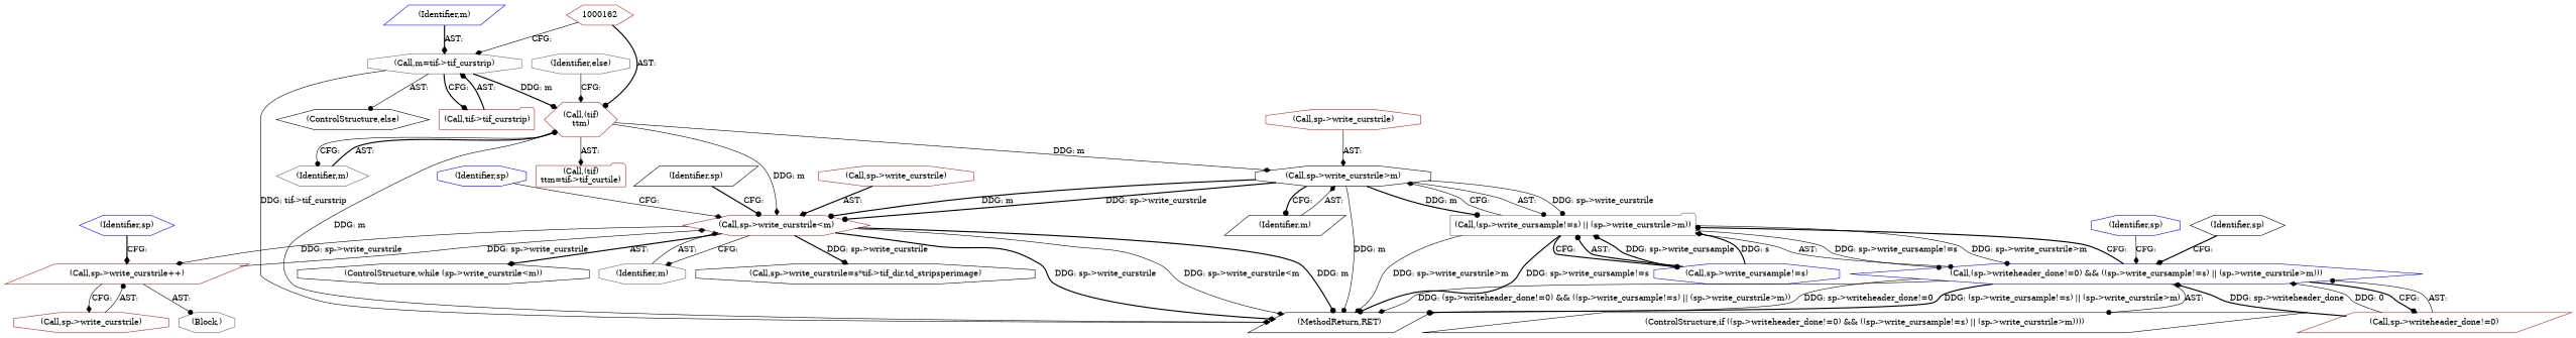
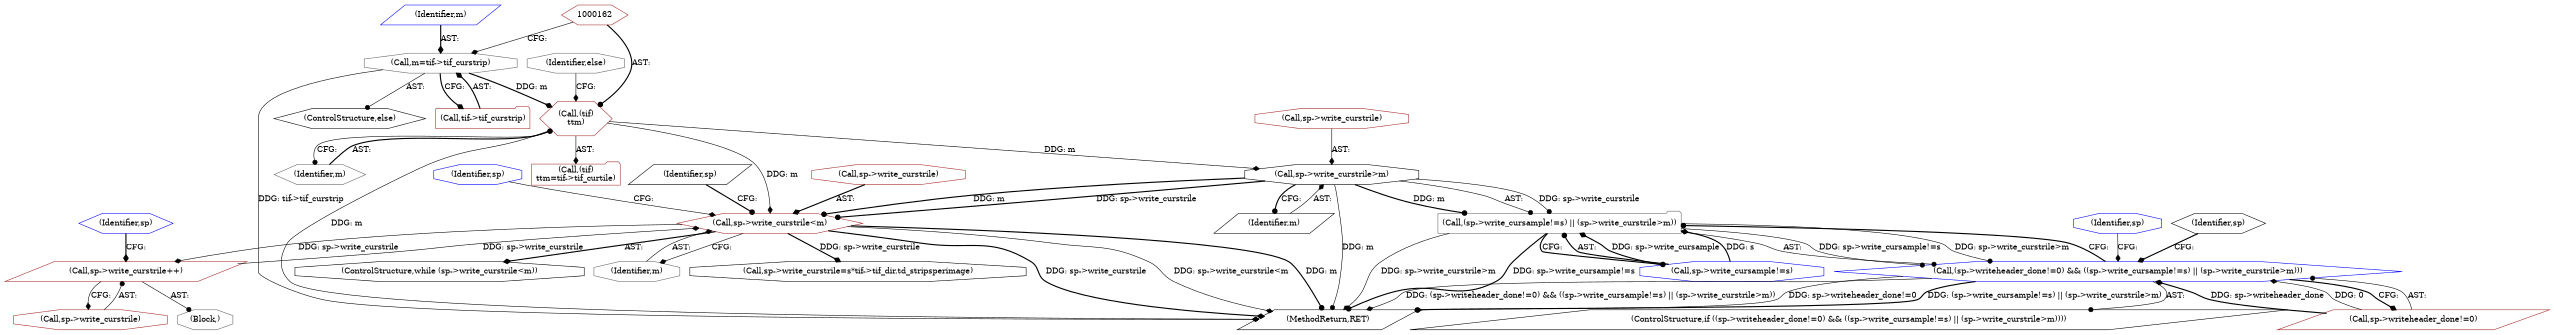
  digraph {
    node [color=brown shape=octagon]
    edge [arrowhead=diamond style=solid]
    n1 [color=black label="(Call,sp->write_curstrile>m)"]
    n2 [color=gray40 label="(Call,(sp->write_cursample!=s) || (sp->write_curstrile>m))" shape=folder]
    n3 [label="(Call,sp->write_curstrile<m)" shape=hexagon]
    n4 [color=black label="(Identifier,m)" shape=parallelogram]
    n5 [color=black label="(MethodReturn,RET)" shape=parallelogram]
    n6 [color=blue label="(Call,(sp->writeheader_done!=0) && ((sp->write_cursample!=s) || (sp->write_curstrile>m)))" shape=hexagon]
    n7 [color=blue label="(Call,sp->write_cursample!=s)"]
    n8 [label="(Call,sp->write_curstrile++)" shape=parallelogram]
    n9 [color=gray40 label="(Identifier,m)"]
    n10 [color=black label="(ControlStructure,while (sp->write_curstrile<m))"]
    n11 [color=black label="(Call,sp->write_curstrile=s*tif->tif_dir.td_stripsperimage)"]
    n12 [label="(Call,(tif)\n\t\tm)" shape=hexagon]
    n13 [color=gray40 label="(Identifier,m)" shape=hexagon]
    n14 [label="(Call,(tif)\n\t\tm=tif->tif_curtile)" shape=folder]
    n15 [color=gray40 label="(Call,m=tif->tif_curstrip)"]
    n16 [color=black label="(ControlStructure,else)" shape=hexagon]
    n17 [label="(Call,tif->tif_curstrip)" shape=folder]
    n18 [color=black label="(ControlStructure,if ((sp->writeheader_done!=0) && ((sp->write_cursample!=s) || (sp->write_curstrile>m))))" shape=parallelogram]
    n19 [label="(Call,sp->writeheader_done!=0)" shape=parallelogram]
    n20 [color=gray40 label="(Block,)"]
    n21 [label="(Call,sp->write_curstrile)"]
    n22 [color=blue label="(Identifier,sp)"]
    n23 [color=blue label="(Identifier,sp)" shape=hexagon]
    n24 [color=black label="(Identifier,sp)" shape=hexagon]
    n25 [color=blue label="(Identifier,sp)"]
    n26 [label="(Call,sp->write_curstrile)"]
    n27 [color=black label="(Identifier,sp)" shape=parallelogram]
    n28 [color=blue label="(Identifier,m)" shape=parallelogram]
    n29 [label="(Call,sp->write_curstrile)"]
    n30 [color=gray40 label="(Identifier,else)"]
    1000162 [shape=hexagon]
    n1 -> n2 [arrowhead=dot label="AST: "]
    n1 -> n2 [arrowhead=dot label="DDG: sp->write_curstrile"]
    n1 -> n2 [arrowhead=dot label="DDG: m" style=bold]
    n1 -> n3 [arrowhead=dot label="DDG: sp->write_curstrile" style=bold]
    n1 -> n3 [arrowhead=dot label="DDG: m" style=bold]
    n1 -> n4 [arrowhead=dot label="CFG: " style=bold]
    n1 -> n5 [arrowhead=dot label="DDG: m"]
-   n2 -> n1 [label="CFG: "]
    n2 -> n5 [label="DDG: sp->write_curstrile>m"]
    n2 -> n5 [arrowhead=dot label="DDG: sp->write_cursample!=s" style=bold]
    n2 -> n6 [arrowhead=dot label="AST: "]
    n2 -> n6 [arrowhead=dot label="DDG: sp->write_cursample!=s"]
    n2 -> n6 [arrowhead=dot label="DDG: sp->write_curstrile>m"]
    n2 -> n7 [arrowhead=dot label="CFG: " style=bold]
    n3 -> n5 [label="DDG: sp->write_curstrile<m"]
    n3 -> n5 [arrowhead=dot label="DDG: m" style=bold]
    n3 -> n5 [label="DDG: sp->write_curstrile" style=bold]
    n3 -> n8 [label="DDG: sp->write_curstrile"]
    n3 -> n9 [label="CFG: "]
    n3 -> n10 [label="AST: " style=bold]
    n3 -> n11 [label="DDG: sp->write_curstrile" style=bold]
    n4 -> n1 [label="AST: "]
    n6 -> n2 [arrowhead=dot label="CFG: " style=bold]
    n6 -> n5 [label="DDG: (sp->writeheader_done!=0) && ((sp->write_cursample!=s) || (sp->write_curstrile>m))"]
    n6 -> n5 [label="DDG: sp->writeheader_done!=0"]
    n6 -> n5 [arrowhead=dot label="DDG: (sp->write_cursample!=s) || (sp->write_curstrile>m)" style=bold]
    n6 -> n18 [arrowhead=dot label="AST: "]
    n6 -> n19 [label="CFG: " style=bold]
    n7 -> n2 [arrowhead=dot label="AST: " style=bold]
    n7 -> n2 [label="DDG: sp->write_cursample" style=bold]
    n7 -> n2 [label="DDG: s" style=bold]
    n8 -> n3 [label="DDG: sp->write_curstrile"]
    n8 -> n20 [arrowhead=dot label="AST: "]
    n8 -> n21 [label="CFG: "]
    n9 -> n3 [label="AST: "]
    n12 -> n1 [label="DDG: m"]
    n12 -> n3 [label="DDG: m"]
    n12 -> n5 [label="DDG: m"]
    n12 -> n13 [arrowhead=dot label="CFG: "]
    n12 -> n14 [label="AST: "]
    n13 -> n12 [arrowhead=dot label="AST: " style=bold]
    n15 -> n5 [label="DDG: tif->tif_curstrip"]
    n15 -> n12 [label="DDG: m" style=bold]
    n15 -> n16 [arrowhead=dot label="AST: "]
    n15 -> n17 [label="CFG: " style=bold]
    n17 -> n15 [label="AST: " style=bold]
    n19 -> n6 [arrowhead=dot label="AST: "]
    n19 -> n6 [label="DDG: sp->writeheader_done" style=bold]
    n19 -> n6 [label="DDG: 0"]
    n21 -> n8 [arrowhead=dot label="AST: "]
    n22 -> n3 [label="CFG: "]
    n23 -> n8 [label="CFG: " style=bold]
    n24 -> n6 [label="CFG: " style=bold]
    n25 -> n6 [label="CFG: "]
    n26 -> n1 [label="AST: "]
    n27 -> n3 [arrowhead=dot label="CFG: " style=bold]
    n28 -> n15 [label="AST: " style=bold]
    n29 -> n3 [label="AST: " style=bold]
    n30 -> n12 [label="CFG: "]
    1000162 -> n12 [arrowhead=dot label="AST: " style=bold]
    1000162 -> n15 [label="CFG: "]
  }
